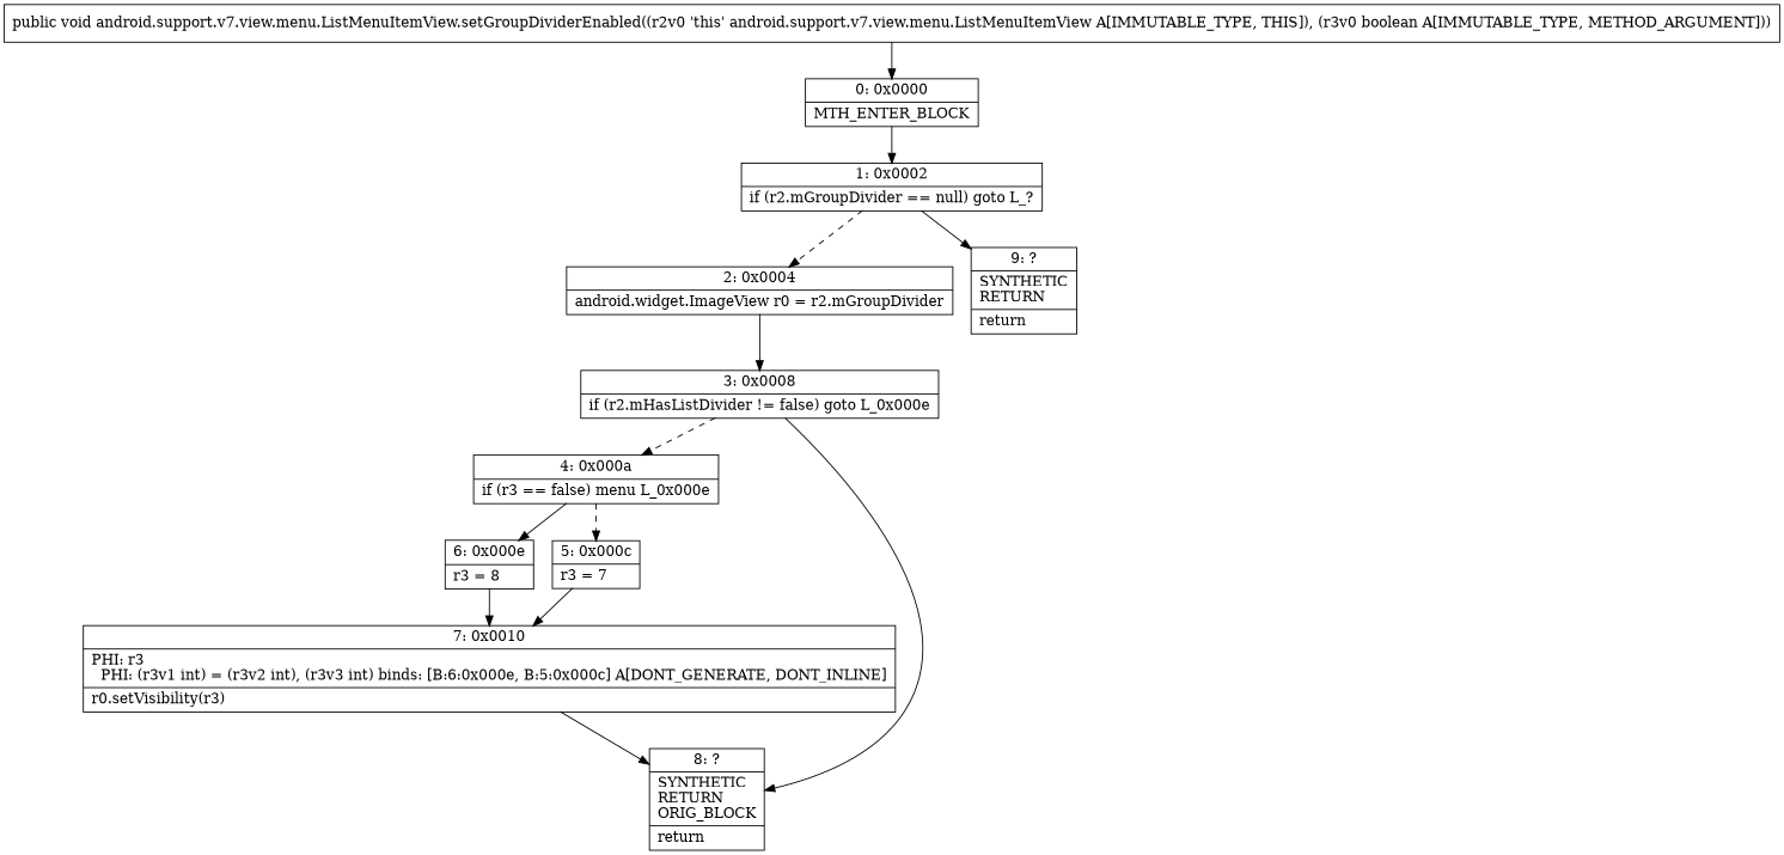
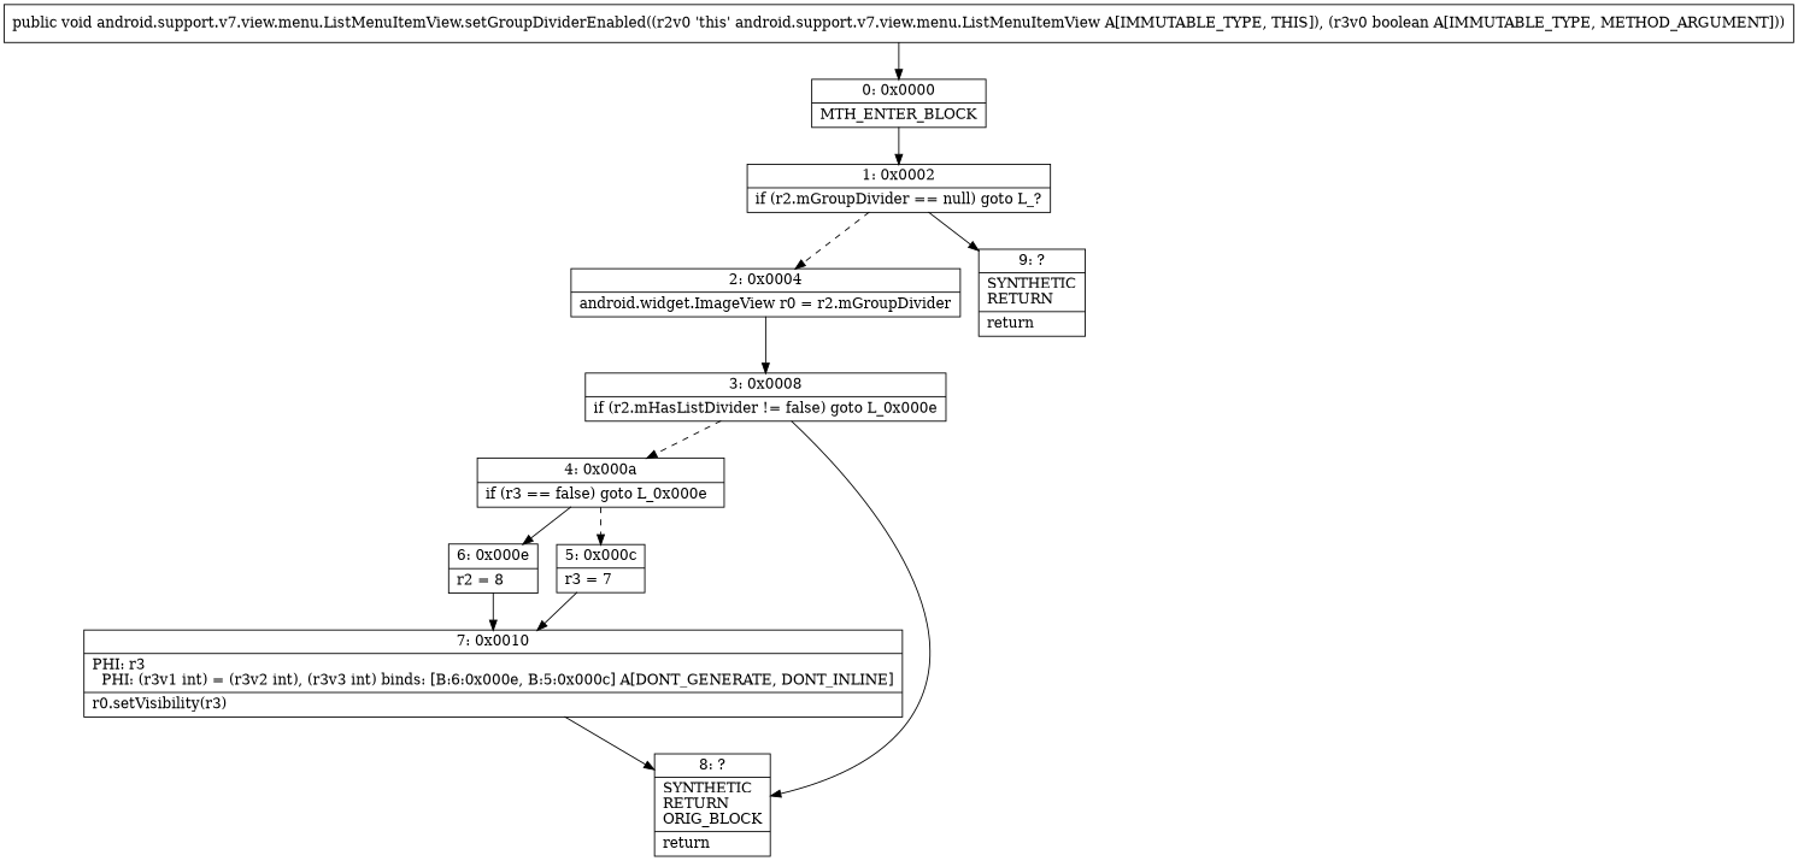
  digraph {
    node [shape=record]
    n1 [label="{0\:\ 0x0000|MTH_ENTER_BLOCK\l}"]
    n2 [label="{1\:\ 0x0002|if (r2.mGroupDivider == null) goto L_?\l}"]
    n3 [label="{2\:\ 0x0004|android.widget.ImageView r0 = r2.mGroupDivider\l}"]
    n4 [label="{9\:\ ?|SYNTHETIC\lRETURN\l|return\l}"]
    n5 [label="{3\:\ 0x0008|if (r2.mHasListDivider != false) goto L_0x000e\l}"]
-   n6 [label="{4\:\ 0x000a|if (r3 == false) menu L_0x000e\l}"]
+   n6 [label="{4\:\ 0x000a|if (r3 == false) goto L_0x000e\l}"]
    n7 [label="{8\:\ ?|SYNTHETIC\lRETURN\lORIG_BLOCK\l|return\l}"]
-   n8 [label="{6\:\ 0x000e|r3 = 8\l}"]
+   n8 [label="{6\:\ 0x000e|r2 = 8\l}"]
    n9 [label="{5\:\ 0x000c|r3 = 7\l}"]
    n10 [label="{7\:\ 0x0010|PHI: r3 \l  PHI: (r3v1 int) = (r3v2 int), (r3v3 int) binds: [B:6:0x000e, B:5:0x000c] A[DONT_GENERATE, DONT_INLINE]\l|r0.setVisibility(r3)\l}"]
    n11 [label="{public void android.support.v7.view.menu.ListMenuItemView.setGroupDividerEnabled((r2v0 'this' android.support.v7.view.menu.ListMenuItemView A[IMMUTABLE_TYPE, THIS]), (r3v0 boolean A[IMMUTABLE_TYPE, METHOD_ARGUMENT])) }"]
    n1 -> n2
    n2 -> n3 [style=dashed]
    n2 -> n4
    n3 -> n5
    n5 -> n6 [style=dashed]
    n5 -> n7
    n6 -> n8
    n6 -> n9 [style=dashed]
    n8 -> n10
    n9 -> n10
    n10 -> n7
    n11 -> n1
  }
